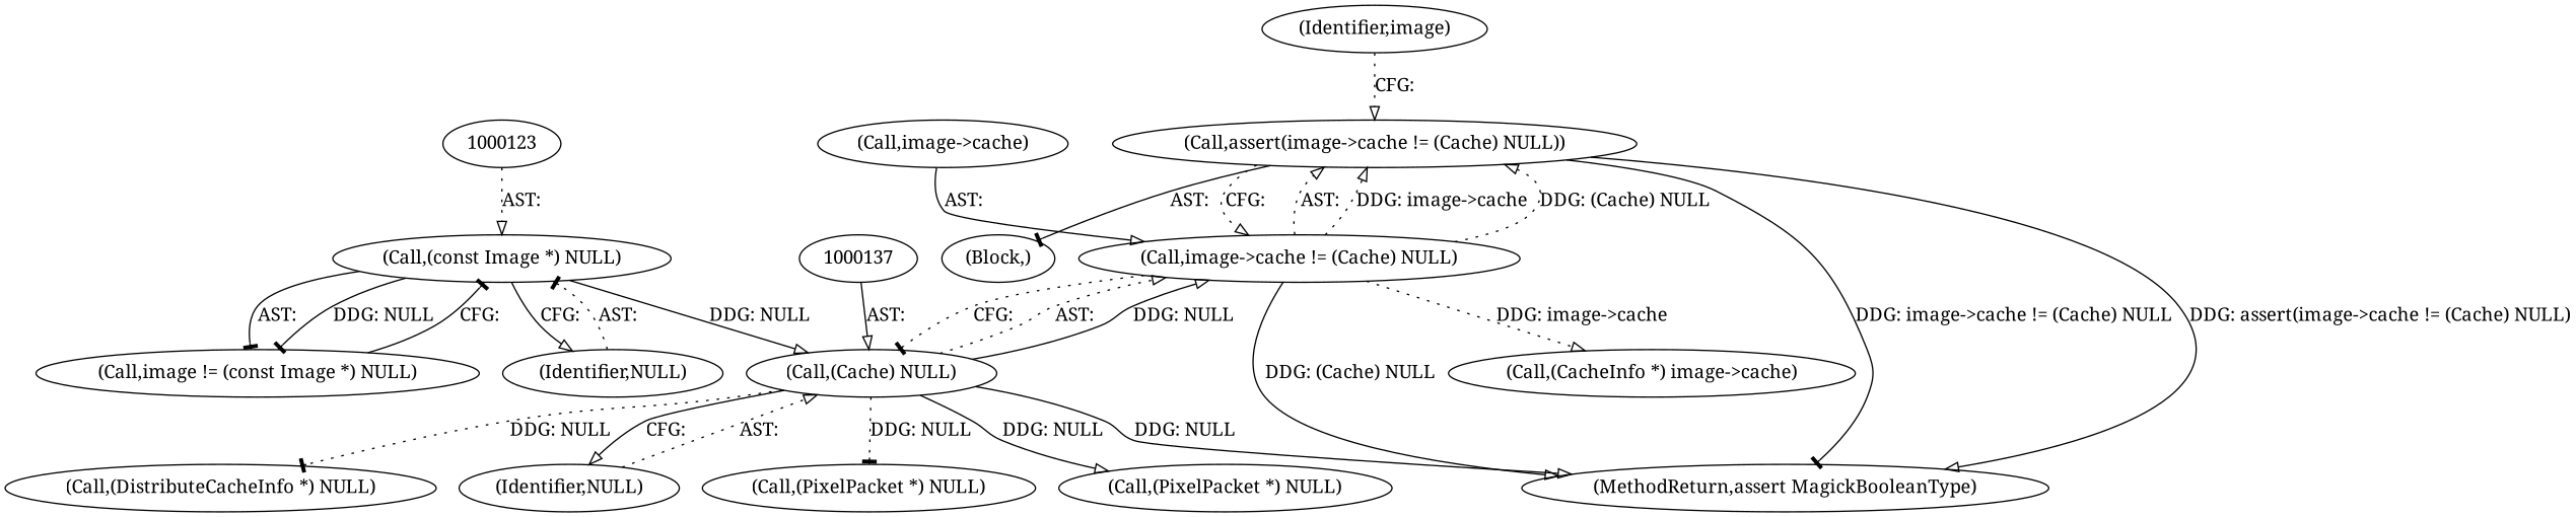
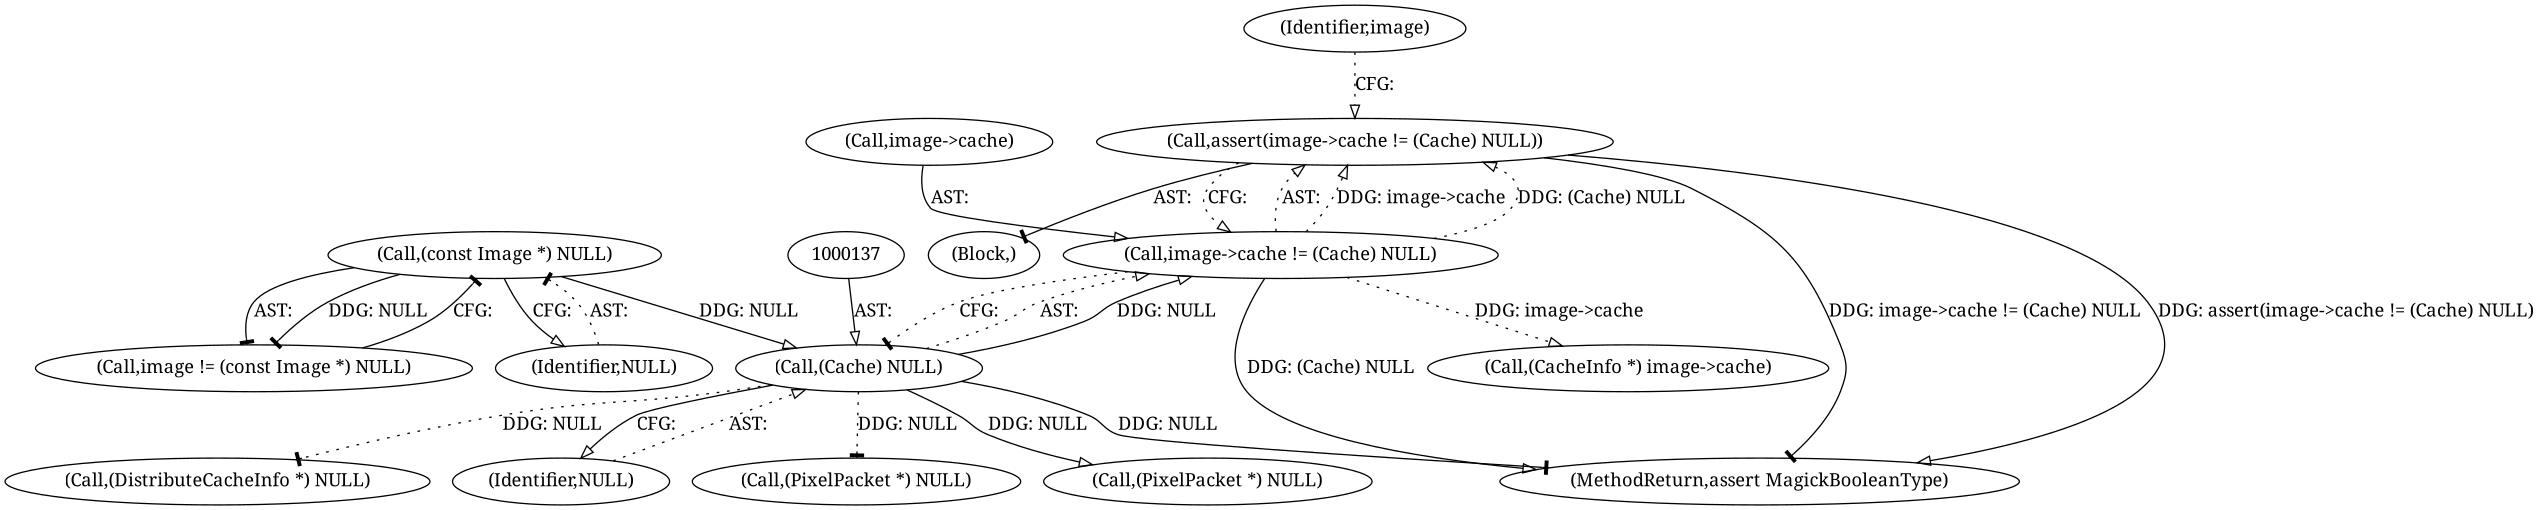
  digraph {
    fontname="Noto Serif"
    node [fontname="Noto Serif"]
    edge [arrowhead=onormal fontname="Noto Serif" style=solid]
    n1 [label="(Call,assert(image->cache != (Cache) NULL))"]
    n2 [label="(Call,image->cache != (Cache) NULL)"]
    n3 [label="(Block,)"]
    n4 [label="(MethodReturn,assert MagickBooleanType)"]
    n5 [label="(Call,(Cache) NULL)"]
    n6 [label="(Call,(CacheInfo *) image->cache)"]
    n7 [label="(Call,(DistributeCacheInfo *) NULL)"]
    n8 [label="(Identifier,NULL)"]
    n9 [label="(Call,(PixelPacket *) NULL)"]
    n10 [label="(Call,(PixelPacket *) NULL)"]
    n11 [label="(Call,(const Image *) NULL)"]
    n12 [label="(Call,image != (const Image *) NULL)"]
    n13 [label="(Identifier,NULL)"]
    n14 [label="(Call,image->cache)"]
    n15 [label="(Identifier,image)"]
    1000137
-   1000123
    n1 -> n2 [label="CFG: " style=dotted]
    n1 -> n3 [arrowhead=tee label="AST: "]
    n1 -> n4 [arrowhead=tee label="DDG: image->cache != (Cache) NULL"]
    n1 -> n4 [label="DDG: assert(image->cache != (Cache) NULL)"]
    n2 -> n1 [label="AST: " style=dotted]
    n2 -> n1 [label="DDG: image->cache" style=dotted]
    n2 -> n1 [label="DDG: (Cache) NULL" style=dotted]
    n2 -> n4 [label="DDG: (Cache) NULL"]
    n2 -> n5 [arrowhead=tee label="CFG: " style=dotted]
    n2 -> n6 [label="DDG: image->cache" style=dotted]
    n5 -> n2 [label="AST: " style=dotted]
    n5 -> n2 [label="DDG: NULL"]
-   n5 -> n4 [label="DDG: NULL"]
+   n5 -> n4 [arrowhead=tee label="DDG: NULL"]
    n5 -> n7 [arrowhead=tee label="DDG: NULL" style=dotted]
    n5 -> n8 [label="CFG: "]
    n5 -> n9 [arrowhead=tee label="DDG: NULL" style=dotted]
    n5 -> n10 [label="DDG: NULL"]
    n8 -> n5 [label="AST: " style=dotted]
    n11 -> n5 [label="DDG: NULL"]
    n11 -> n12 [arrowhead=tee label="AST: "]
    n11 -> n12 [arrowhead=tee label="DDG: NULL"]
    n11 -> n13 [label="CFG: "]
    n12 -> n11 [arrowhead=tee label="CFG: "]
    n13 -> n11 [arrowhead=tee label="AST: " style=dotted]
    n14 -> n2 [label="AST: "]
    n15 -> n1 [label="CFG: " style=dotted]
    1000137 -> n5 [label="AST: "]
-   1000123 -> n11 [label="AST: " style=dotted]
  }
